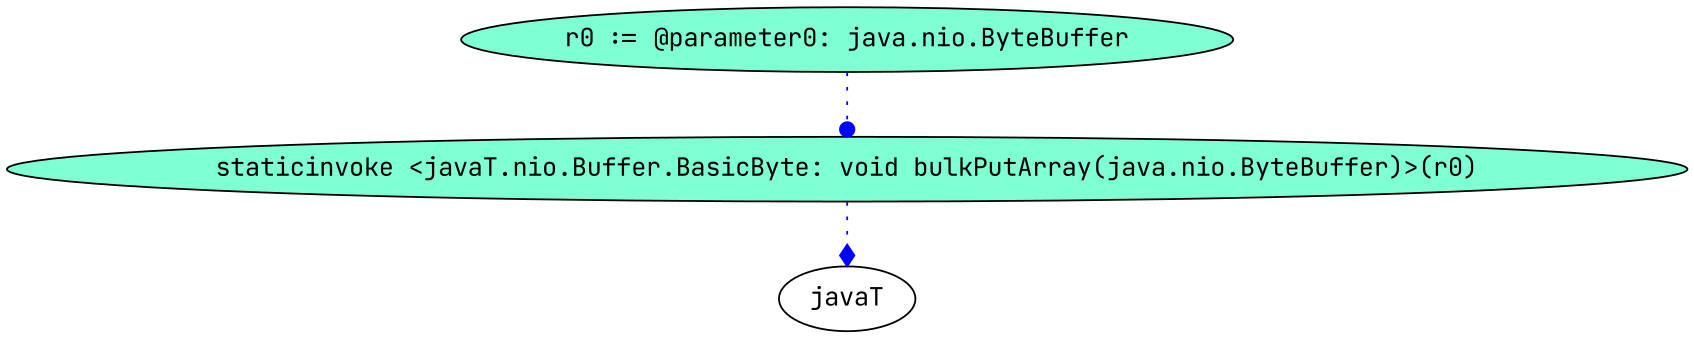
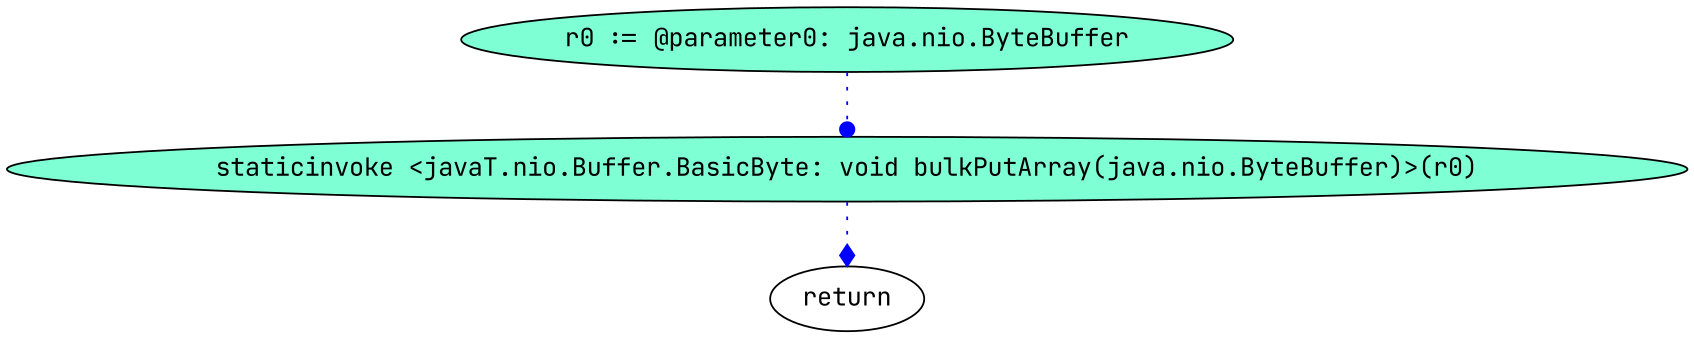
  digraph {
    fontname="JetBrains Mono"
    node [style=filled fillcolor=aquamarine fontname="JetBrains Mono"]
    edge [color=blue style=dotted fontname="JetBrains Mono"]
    "r0 := @parameter0: java.nio.ByteBuffer"
    "staticinvoke <javaT.nio.Buffer.BasicByte: void bulkPutArray(java.nio.ByteBuffer)>(r0)"
-   return [fillcolor=white label=javaT]
+   return [fillcolor=white]
    "r0 := @parameter0: java.nio.ByteBuffer" -> "staticinvoke <javaT.nio.Buffer.BasicByte: void bulkPutArray(java.nio.ByteBuffer)>(r0)" [arrowhead=dot]
    "staticinvoke <javaT.nio.Buffer.BasicByte: void bulkPutArray(java.nio.ByteBuffer)>(r0)" -> return [arrowhead=diamond]
  }
